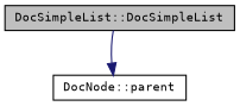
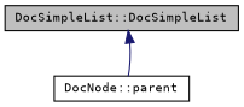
  digraph {
    rankdir=TB
    fontname="DejaVu Sans Mono"
    node [color=black fontname="DejaVu Sans Mono" fontsize=10 shape=record style=filled]
    n1 [fillcolor=grey75 fontcolor=black height=0.2 label="DocSimpleList::DocSimpleList" width=0.4]
    n2 [fillcolor=white height=0.2 label="DocNode::parent" width=0.4]
-   n1 -> n2 [color=midnightblue fontname="DejaVu Sans Mono" fontsize=10 labelfontname=Helvetica labelfontsize=10 style=solid]
+   n2 -> n1 [color=midnightblue fontname="DejaVu Sans Mono" fontsize=10 labelfontname=Helvetica labelfontsize=10 style=solid]
  }
